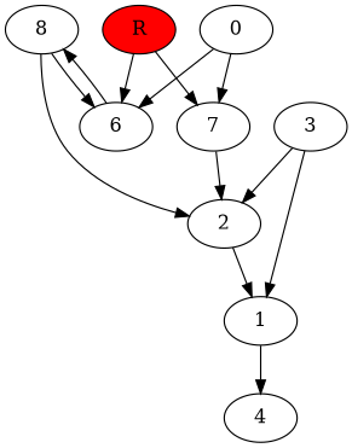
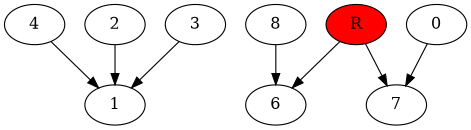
  digraph {
    1
    4
    2
    3
    8
    6
    n7 [label=0]
    7
    R [fillcolor="#ff0000" style=filled]
-   1 -> 4
+   4 -> 1
    2 -> 1
    3 -> 1
-   3 -> 2
-   8 -> 2
    8 -> 6
-   6 -> 8
-   n7 -> 6
    n7 -> 7
-   7 -> 2
    R -> 6
    R -> 7
  }
